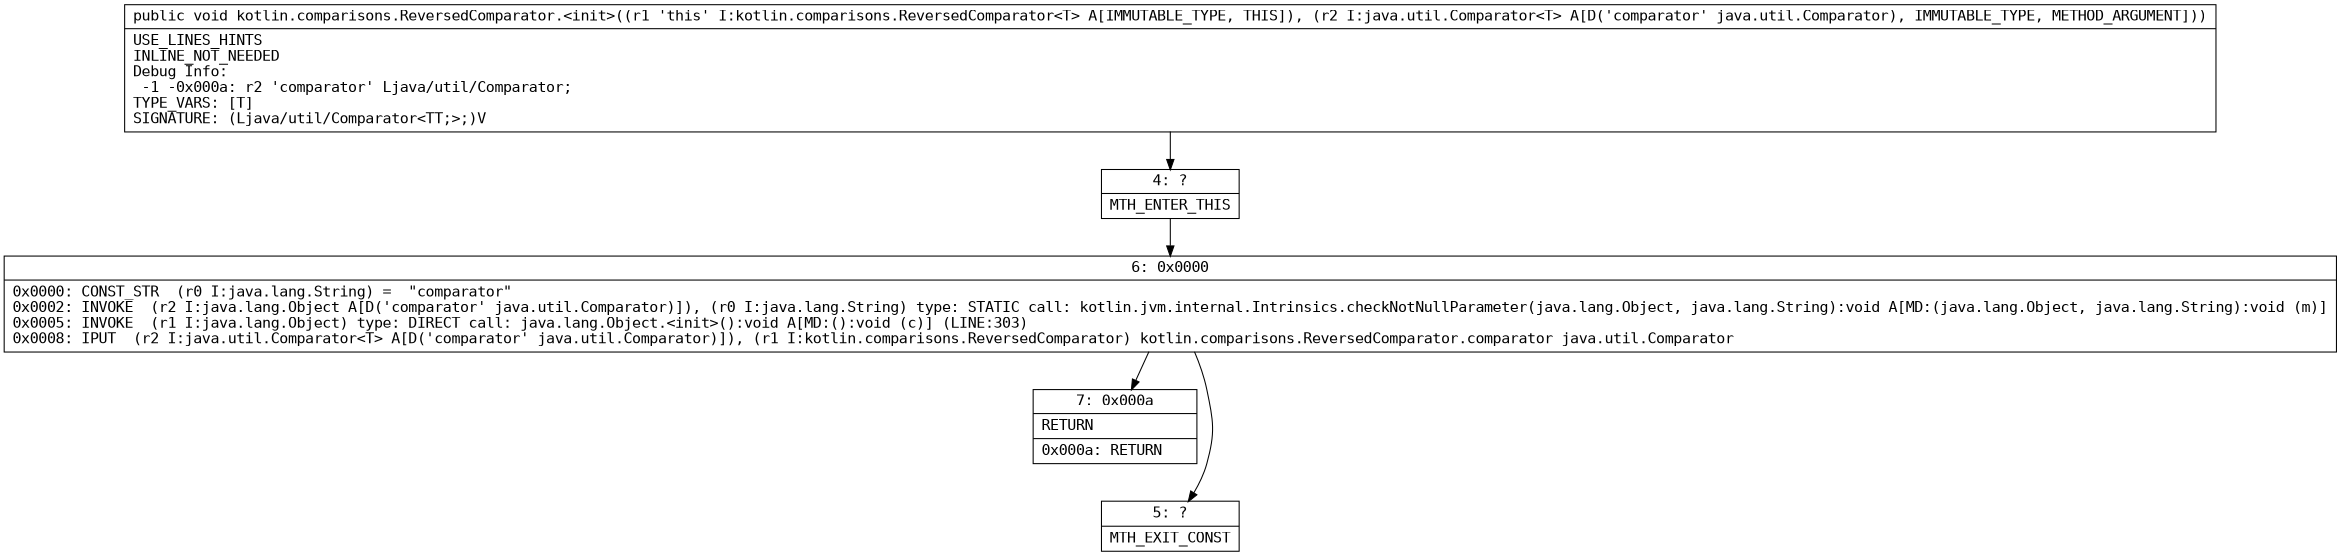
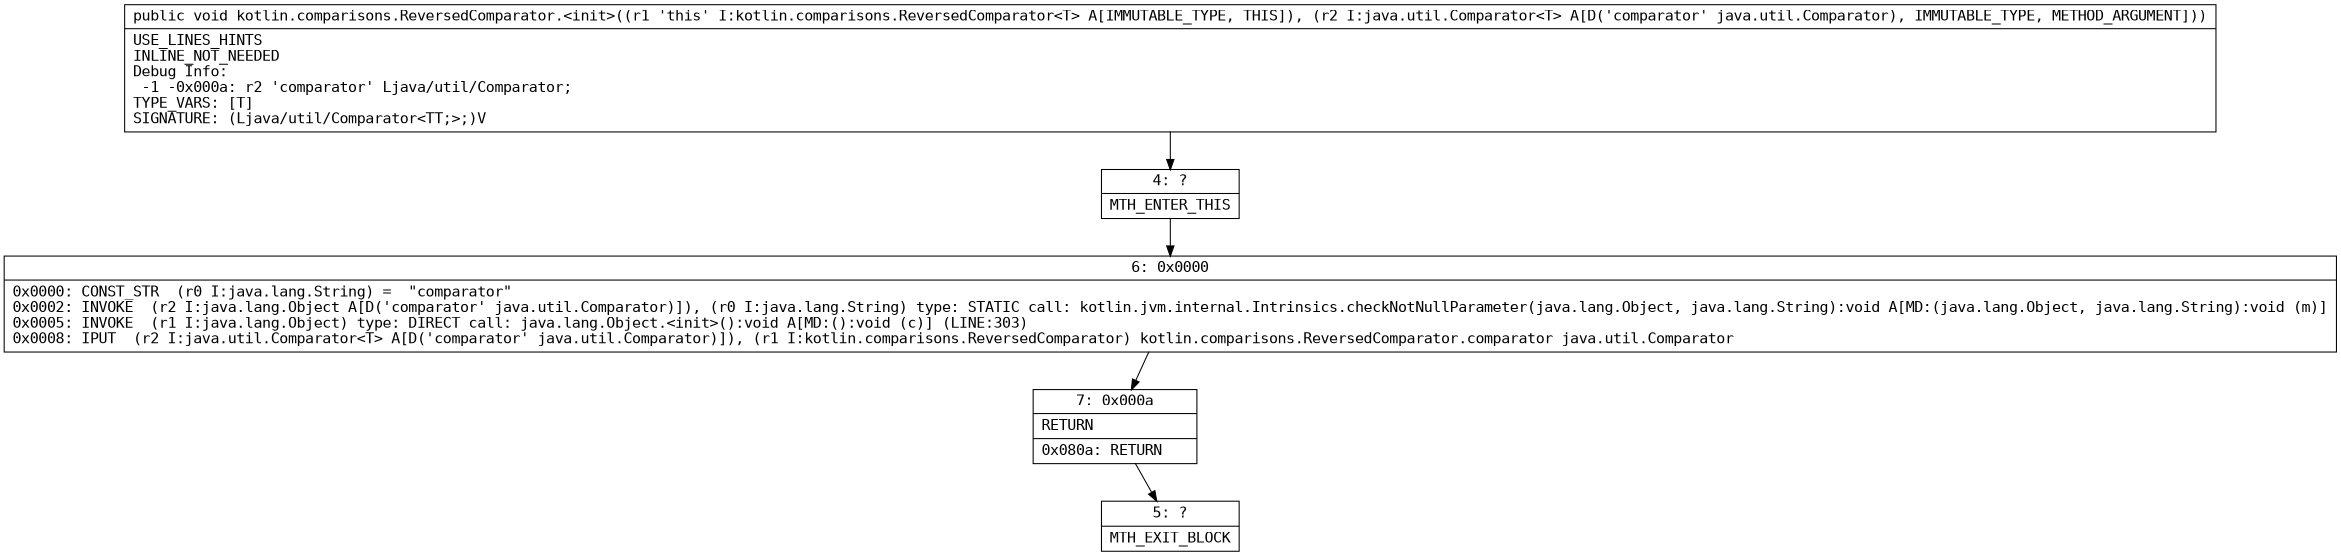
  digraph {
    fontname="DejaVu Sans Mono"
    node [fontname="DejaVu Sans Mono" shape=record]
    edge [fontname="DejaVu Sans Mono"]
    n1 [label="{4\:\ ?|MTH_ENTER_THIS\l}"]
    n2 [label="{6\:\ 0x0000|0x0000: CONST_STR  (r0 I:java.lang.String) =  \"comparator\" \l0x0002: INVOKE  (r2 I:java.lang.Object A[D('comparator' java.util.Comparator)]), (r0 I:java.lang.String) type: STATIC call: kotlin.jvm.internal.Intrinsics.checkNotNullParameter(java.lang.Object, java.lang.String):void A[MD:(java.lang.Object, java.lang.String):void (m)]\l0x0005: INVOKE  (r1 I:java.lang.Object) type: DIRECT call: java.lang.Object.\<init\>():void A[MD:():void (c)] (LINE:303)\l0x0008: IPUT  (r2 I:java.util.Comparator\<T\> A[D('comparator' java.util.Comparator)]), (r1 I:kotlin.comparisons.ReversedComparator) kotlin.comparisons.ReversedComparator.comparator java.util.Comparator \l}"]
-   n3 [label="{7\:\ 0x000a|RETURN\l|0x000a: RETURN   \l}"]
-   n4 [label="{5\:\ ?|MTH_EXIT_CONST\l}"]
+   n3 [label="{7\:\ 0x000a|RETURN\l|0x080a: RETURN   \l}"]
+   n4 [label="{5\:\ ?|MTH_EXIT_BLOCK\l}"]
    n5 [label="{public void kotlin.comparisons.ReversedComparator.\<init\>((r1 'this' I:kotlin.comparisons.ReversedComparator\<T\> A[IMMUTABLE_TYPE, THIS]), (r2 I:java.util.Comparator\<T\> A[D('comparator' java.util.Comparator), IMMUTABLE_TYPE, METHOD_ARGUMENT]))  | USE_LINES_HINTS\lINLINE_NOT_NEEDED\lDebug Info:\l  \-1 \-0x000a: r2 'comparator' Ljava\/util\/Comparator;\lTYPE_VARS: [T]\lSIGNATURE: (Ljava\/util\/Comparator\<TT;\>;)V\l}"]
    n1 -> n2
    n2 -> n3
-   n2 -> n4
+   n3 -> n4
    n5 -> n1
  }
